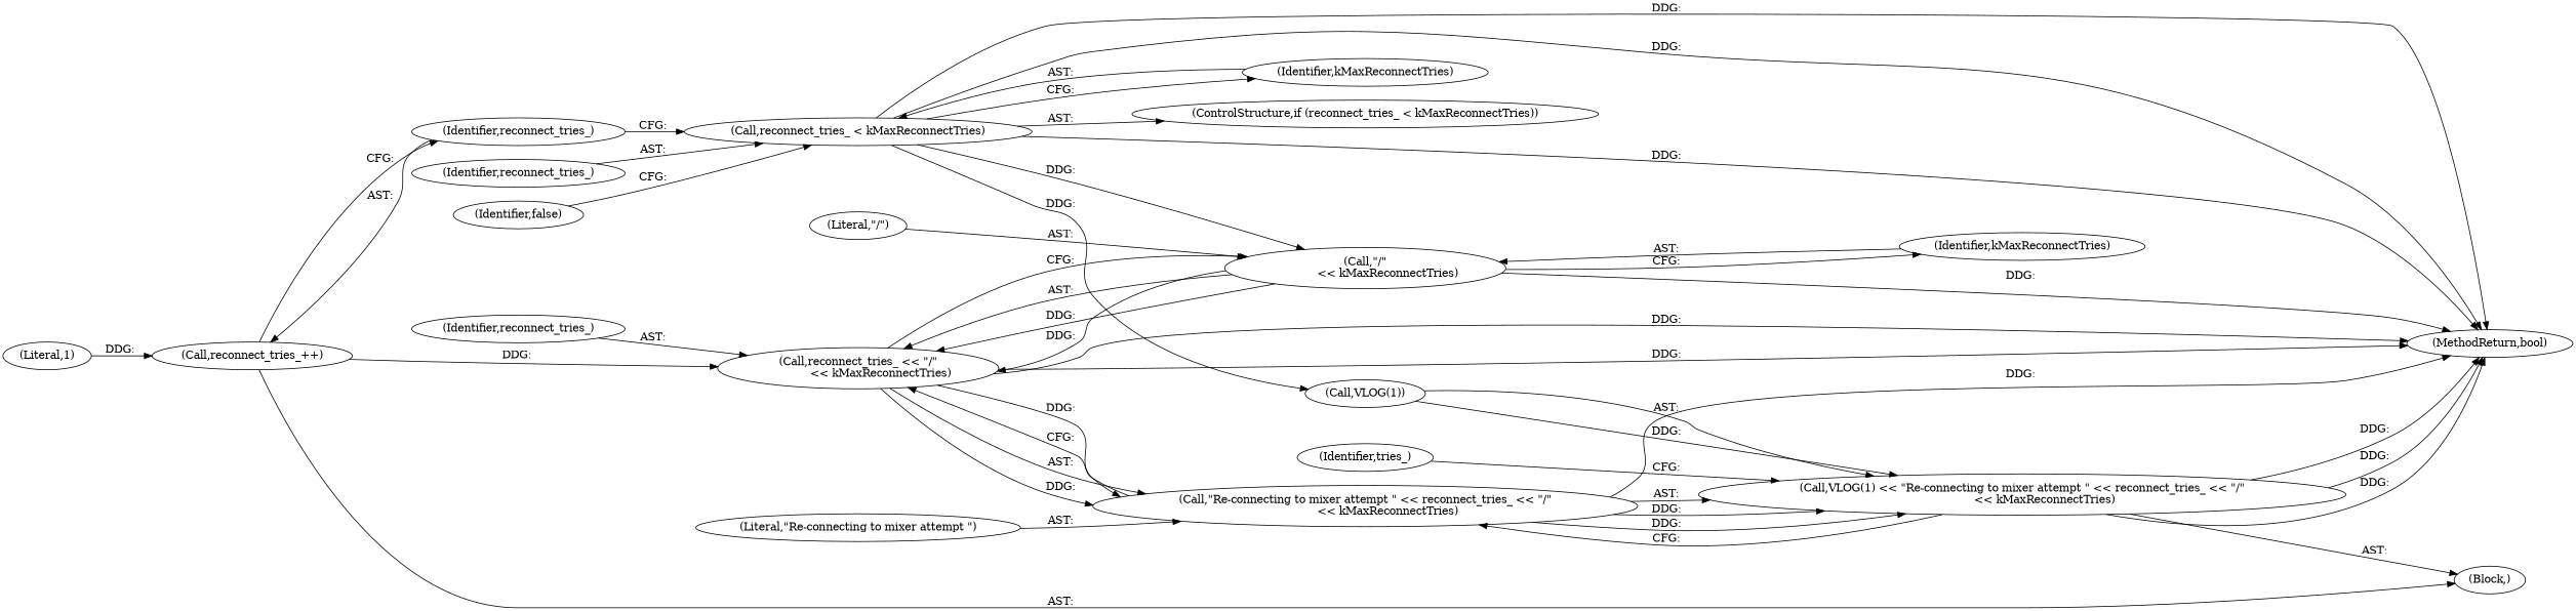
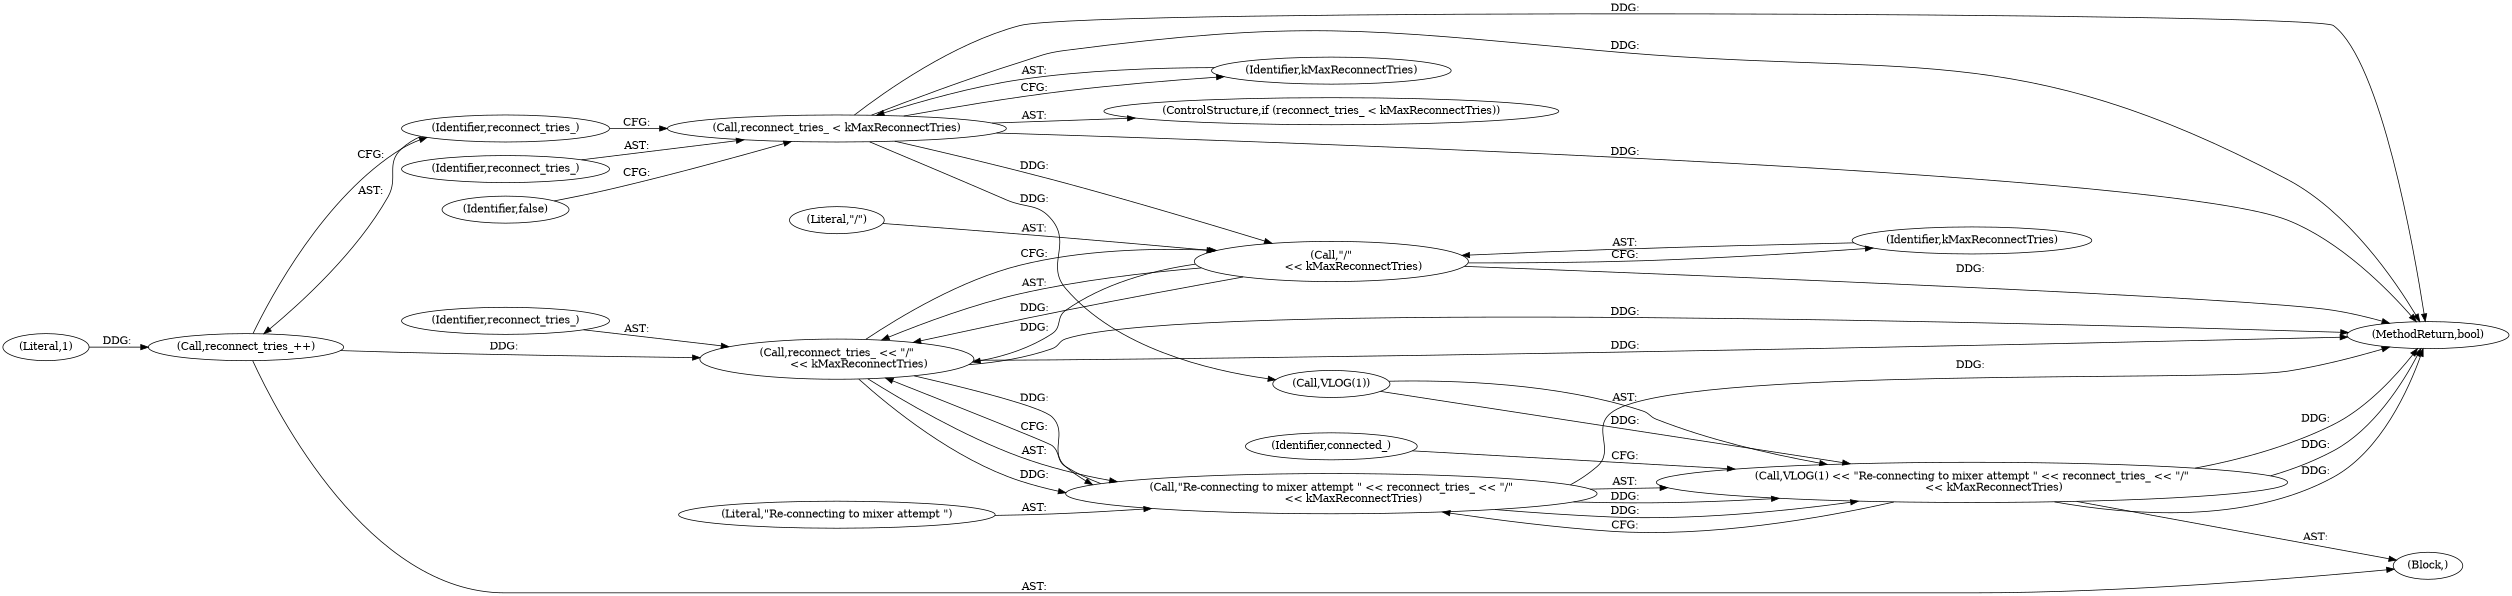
  digraph {
    rankdir=LR
    n1 [label="(Call,reconnect_tries_ << \"/\"\n             << kMaxReconnectTries)"]
    n2 [label="(Call,\"/\"\n             << kMaxReconnectTries)"]
    n3 [label="(Call,\"Re-connecting to mixer attempt \" << reconnect_tries_ << \"/\"\n             << kMaxReconnectTries)"]
    n4 [label="(MethodReturn,bool)"]
    n5 [label="(Identifier,kMaxReconnectTries)"]
    n6 [label="(Call,VLOG(1) << \"Re-connecting to mixer attempt \" << reconnect_tries_ << \"/\"\n             << kMaxReconnectTries)"]
    n7 [label="(Call,reconnect_tries_++)"]
    n8 [label="(Identifier,reconnect_tries_)"]
    n9 [label="(Block,)"]
    n10 [label="(Call,reconnect_tries_ < kMaxReconnectTries)"]
    n11 [label="(Identifier,kMaxReconnectTries)"]
    n12 [label="(ControlStructure,if (reconnect_tries_ < kMaxReconnectTries))"]
    n13 [label="(Call,VLOG(1))"]
    n14 [label="(Identifier,reconnect_tries_)"]
    n15 [label="(Literal,1)"]
    n16 [label="(Identifier,reconnect_tries_)"]
    n17 [label="(Identifier,false)"]
    n18 [label="(Literal,\"Re-connecting to mixer attempt \")"]
    n19 [label="(Literal,\"/\")"]
-   n20 [label="(Identifier,tries_)"]
+   n20 [label="(Identifier,connected_)"]
    n1 -> n2 [label="CFG: "]
    n1 -> n3 [label="AST: "]
    n1 -> n3 [label="DDG: "]
    n1 -> n3 [label="DDG: "]
    n1 -> n4 [label="DDG: "]
    n1 -> n4 [label="DDG: "]
    n2 -> n1 [label="AST: "]
    n2 -> n1 [label="DDG: "]
    n2 -> n1 [label="DDG: "]
    n2 -> n4 [label="DDG: "]
    n2 -> n5 [label="CFG: "]
    n3 -> n1 [label="CFG: "]
    n3 -> n4 [label="DDG: "]
    n3 -> n6 [label="AST: "]
    n3 -> n6 [label="DDG: "]
    n3 -> n6 [label="DDG: "]
    n5 -> n2 [label="AST: "]
    n6 -> n3 [label="CFG: "]
    n6 -> n4 [label="DDG: "]
    n6 -> n4 [label="DDG: "]
    n6 -> n4 [label="DDG: "]
    n6 -> n9 [label="AST: "]
    n7 -> n1 [label="DDG: "]
    n7 -> n8 [label="CFG: "]
    n7 -> n9 [label="AST: "]
    n8 -> n7 [label="AST: "]
    n8 -> n10 [label="CFG: "]
    n10 -> n2 [label="DDG: "]
    n10 -> n4 [label="DDG: "]
    n10 -> n4 [label="DDG: "]
    n10 -> n4 [label="DDG: "]
    n10 -> n11 [label="CFG: "]
    n10 -> n12 [label="AST: "]
    n10 -> n13 [label="DDG: "]
    n11 -> n10 [label="AST: "]
    n13 -> n6 [label="AST: "]
    n13 -> n6 [label="DDG: "]
    n14 -> n10 [label="AST: "]
    n15 -> n7 [label="DDG: "]
    n16 -> n1 [label="AST: "]
    n17 -> n10 [label="CFG: "]
    n18 -> n3 [label="AST: "]
    n19 -> n2 [label="AST: "]
    n20 -> n6 [label="CFG: "]
  }
